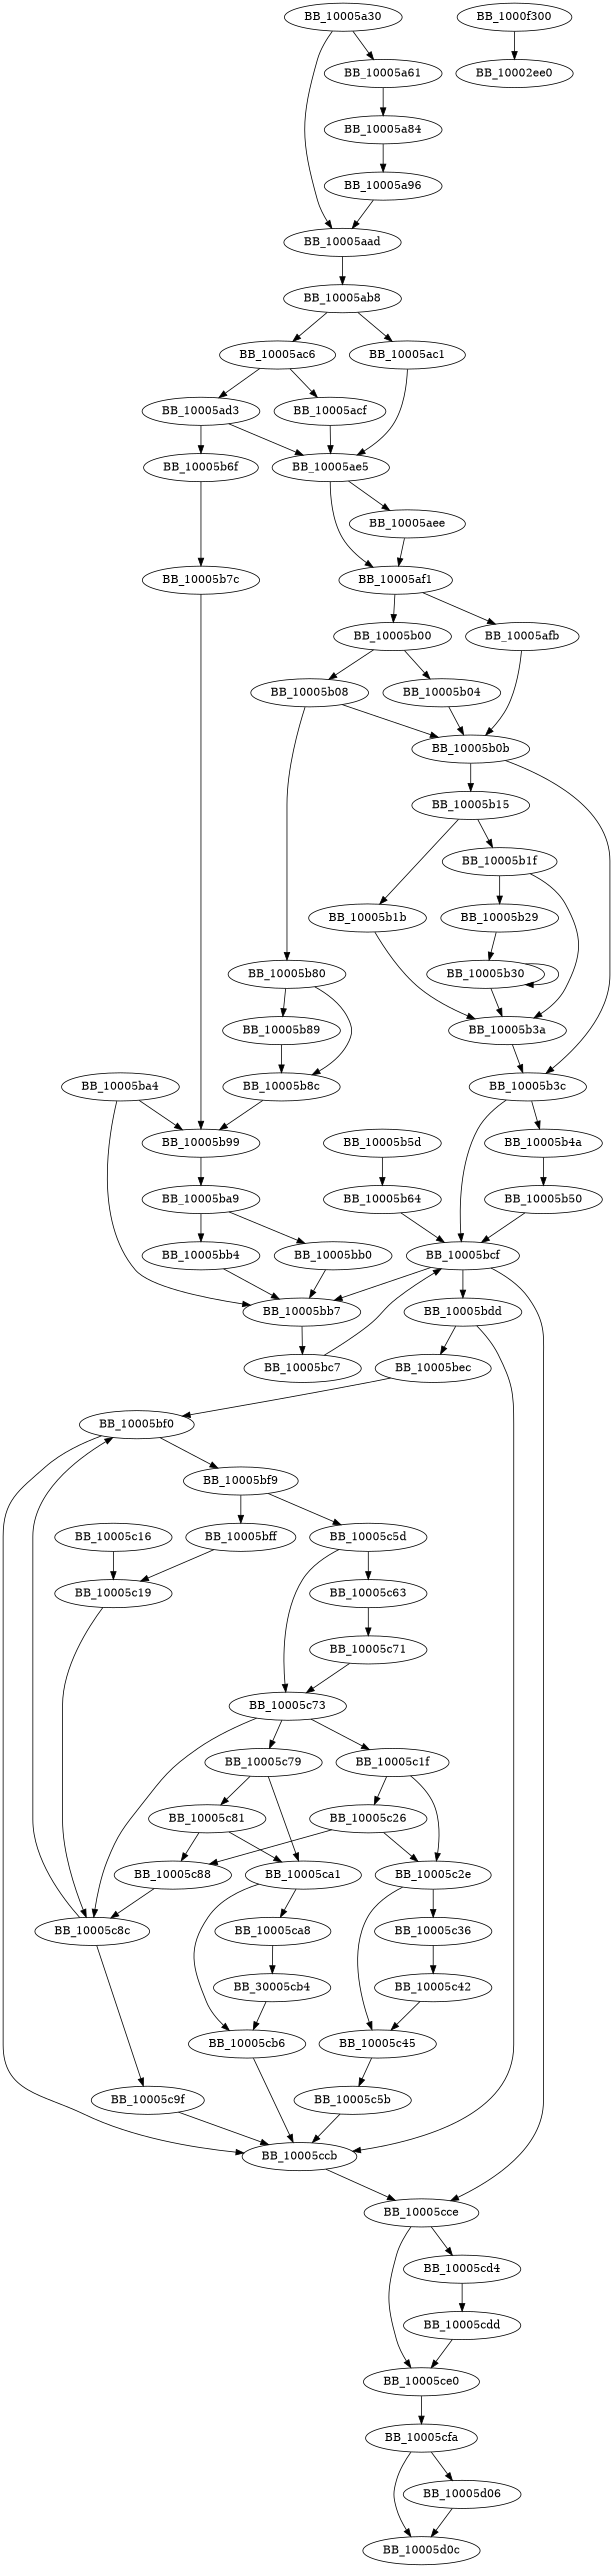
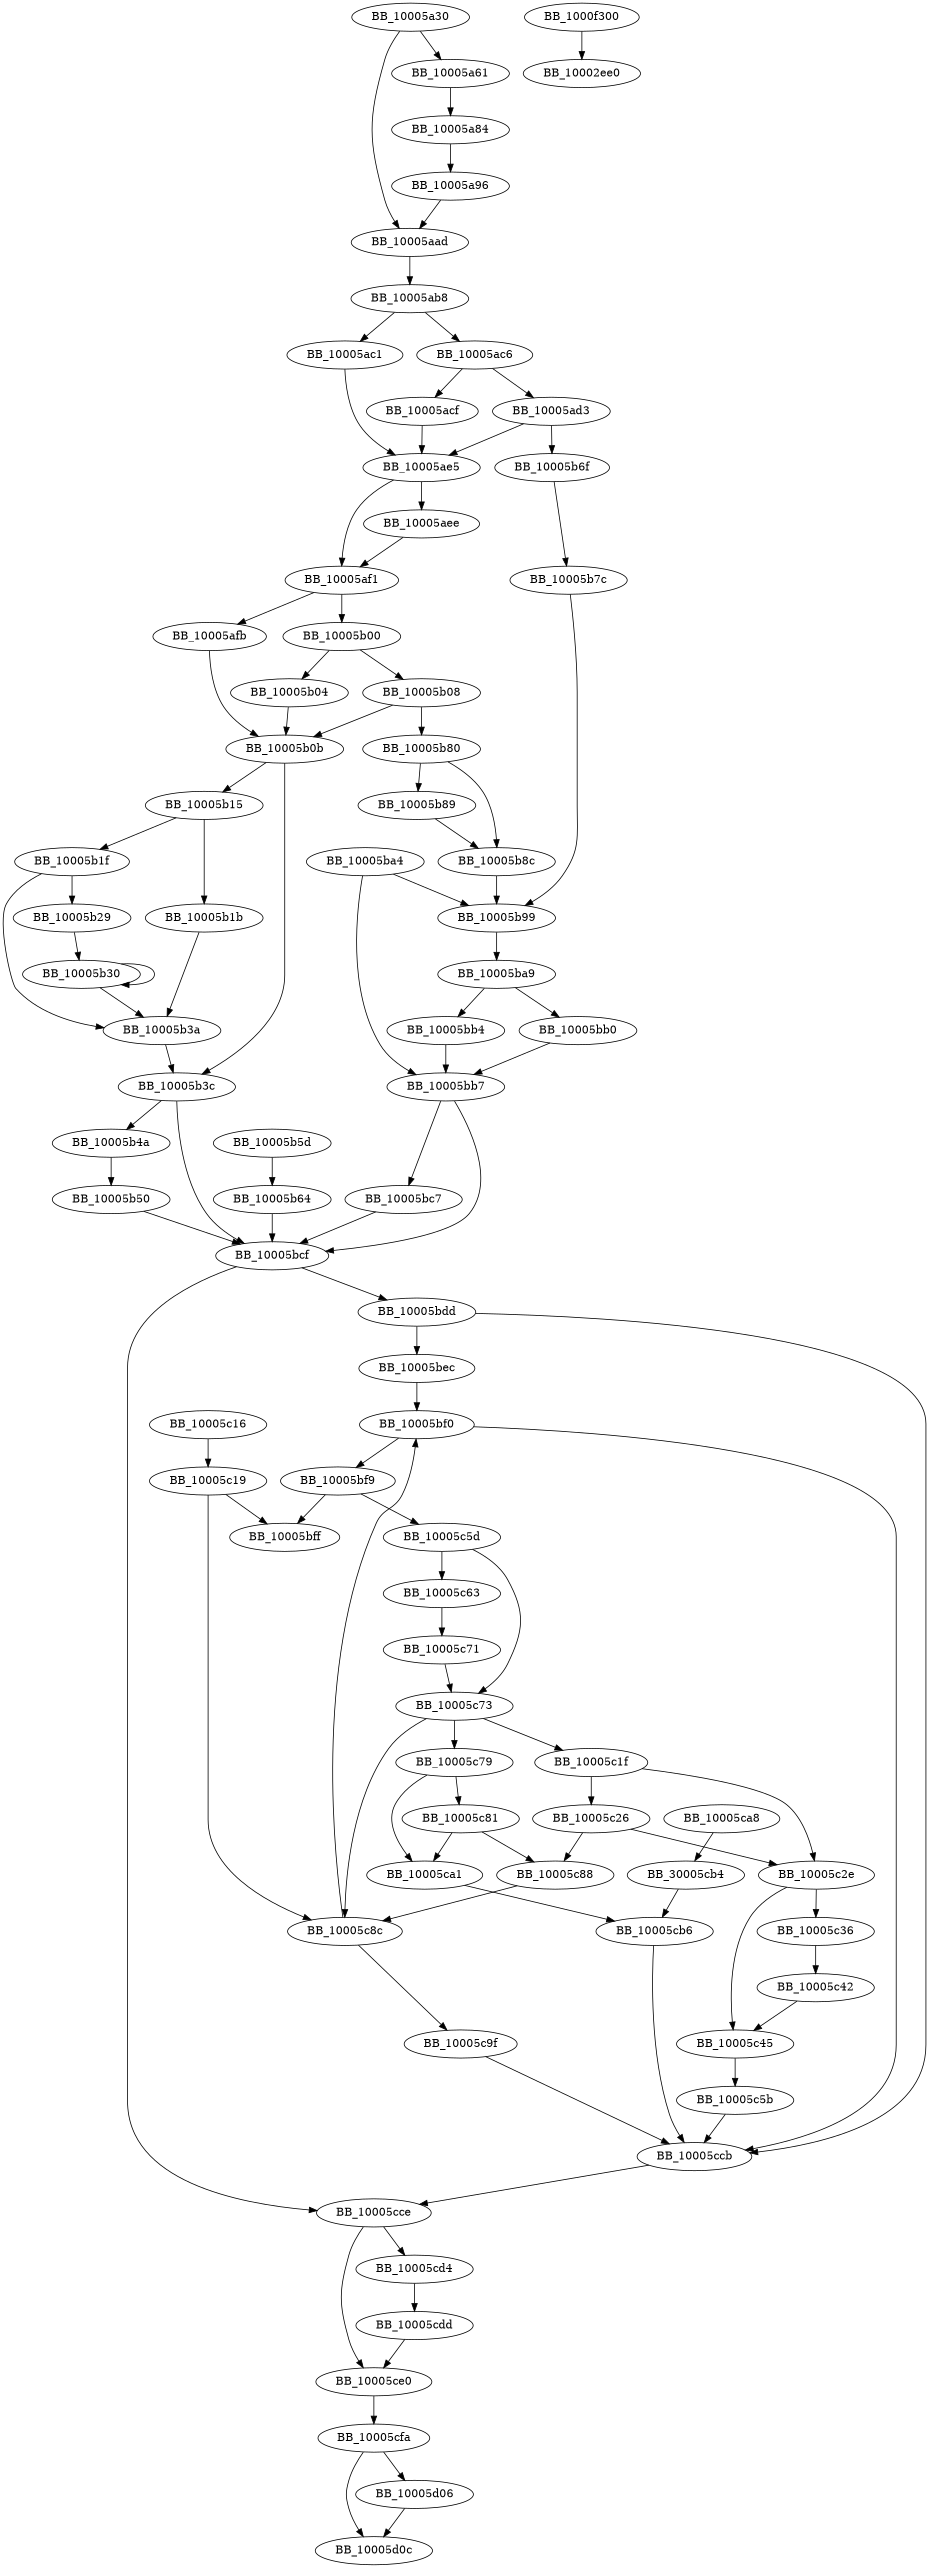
  digraph {
    BB_10005a30
    BB_10005a61
    BB_10005aad
    BB_10005a84
    BB_10005ab8
    BB_10005a96
    BB_10005ac1
    BB_10005ac6
    BB_10005ae5
    BB_10005acf
    BB_10005ad3
    BB_10005aee
    BB_10005af1
    BB_10005b6f
    BB_10005afb
    BB_10005b00
    BB_10005b7c
    BB_10005b99
    BB_10005b80
    BB_10005b89
    BB_10005b8c
    BB_10005b0b
    BB_10005b04
    BB_10005b08
    BB_10005b15
    BB_10005b3c
    BB_10005b1b
    BB_10005b1f
    BB_10005b4a
    BB_10005bcf
    BB_10005b3a
    BB_10005b29
    BB_10005b50
    BB_10005bdd
    BB_10005cce
    BB_10005b30
    BB_10005b5d
    BB_10005b64
    BB_10005bec
    BB_10005ccb
    BB_10005cd4
    BB_10005ce0
    BB_10005ba9
    BB_10005ba4
    BB_10005bb7
    BB_10005bb0
    BB_10005bb4
    BB_10005bc7
    BB_10005bf0
    BB_10005cdd
    BB_10005cfa
    BB_10005bf9
    BB_10005bff
    BB_10005c5d
    BB_10005c19
    BB_10005c63
    BB_10005c73
    BB_10005c8c
    BB_10005c71
    BB_10005c1f
    BB_10005c79
    BB_10005c16
    BB_10005c26
    BB_10005c2e
    BB_10005c9f
    BB_10005c88
    BB_10005c36
    BB_10005c45
    BB_10005c42
    BB_10005c5b
    BB_10005c81
    BB_10005ca1
    BB_10005ca8
    BB_10005cb6
    n75 [label=BB_30005cb4]
    BB_10005d06
    BB_10005d0c
    BB_1000f300
    BB_10002ee0
    BB_10005a30 -> BB_10005a61
    BB_10005a30 -> BB_10005aad
    BB_10005a61 -> BB_10005a84
    BB_10005aad -> BB_10005ab8
    BB_10005a84 -> BB_10005a96
    BB_10005ab8 -> BB_10005ac1
    BB_10005ab8 -> BB_10005ac6
    BB_10005a96 -> BB_10005aad
    BB_10005ac1 -> BB_10005ae5
    BB_10005ac6 -> BB_10005acf
    BB_10005ac6 -> BB_10005ad3
    BB_10005ae5 -> BB_10005aee
    BB_10005ae5 -> BB_10005af1
    BB_10005acf -> BB_10005ae5
    BB_10005ad3 -> BB_10005ae5
    BB_10005ad3 -> BB_10005b6f
    BB_10005aee -> BB_10005af1
    BB_10005af1 -> BB_10005afb
    BB_10005af1 -> BB_10005b00
    BB_10005b6f -> BB_10005b7c
    BB_10005afb -> BB_10005b0b
    BB_10005b00 -> BB_10005b04
    BB_10005b00 -> BB_10005b08
    BB_10005b7c -> BB_10005b99
    BB_10005b99 -> BB_10005ba9
    BB_10005b80 -> BB_10005b89
    BB_10005b80 -> BB_10005b8c
    BB_10005b89 -> BB_10005b8c
    BB_10005b8c -> BB_10005b99
    BB_10005b0b -> BB_10005b15
    BB_10005b0b -> BB_10005b3c
    BB_10005b04 -> BB_10005b0b
    BB_10005b08 -> BB_10005b80
    BB_10005b08 -> BB_10005b0b
    BB_10005b15 -> BB_10005b1b
    BB_10005b15 -> BB_10005b1f
    BB_10005b3c -> BB_10005b4a
    BB_10005b3c -> BB_10005bcf
    BB_10005b1b -> BB_10005b3a
    BB_10005b1f -> BB_10005b3a
    BB_10005b1f -> BB_10005b29
    BB_10005b4a -> BB_10005b50
    BB_10005bcf -> BB_10005bdd
    BB_10005bcf -> BB_10005cce
    BB_10005b3a -> BB_10005b3c
    BB_10005b29 -> BB_10005b30
    BB_10005b50 -> BB_10005bcf
    BB_10005bdd -> BB_10005bec
    BB_10005bdd -> BB_10005ccb
    BB_10005cce -> BB_10005cd4
    BB_10005cce -> BB_10005ce0
    BB_10005b30 -> BB_10005b3a
    BB_10005b30 -> BB_10005b30
    BB_10005b5d -> BB_10005b64
    BB_10005b64 -> BB_10005bcf
    BB_10005bec -> BB_10005bf0
    BB_10005ccb -> BB_10005cce
    BB_10005cd4 -> BB_10005cdd
    BB_10005ce0 -> BB_10005cfa
    BB_10005ba9 -> BB_10005bb0
    BB_10005ba9 -> BB_10005bb4
    BB_10005ba4 -> BB_10005b99
    BB_10005ba4 -> BB_10005bb7
-   BB_10005bcf -> BB_10005bb7
+   BB_10005bb7 -> BB_10005bcf
    BB_10005bb7 -> BB_10005bc7
    BB_10005bb0 -> BB_10005bb7
    BB_10005bb4 -> BB_10005bb7
    BB_10005bc7 -> BB_10005bcf
    BB_10005bf0 -> BB_10005ccb
    BB_10005bf0 -> BB_10005bf9
    BB_10005cdd -> BB_10005ce0
    BB_10005cfa -> BB_10005d06
    BB_10005cfa -> BB_10005d0c
    BB_10005bf9 -> BB_10005bff
    BB_10005bf9 -> BB_10005c5d
-   BB_10005bff -> BB_10005c19
+   BB_10005c19 -> BB_10005bff
    BB_10005c5d -> BB_10005c63
    BB_10005c5d -> BB_10005c73
    BB_10005c19 -> BB_10005c8c
    BB_10005c63 -> BB_10005c71
    BB_10005c73 -> BB_10005c8c
    BB_10005c73 -> BB_10005c1f
    BB_10005c73 -> BB_10005c79
    BB_10005c8c -> BB_10005bf0
    BB_10005c8c -> BB_10005c9f
    BB_10005c71 -> BB_10005c73
    BB_10005c1f -> BB_10005c26
    BB_10005c1f -> BB_10005c2e
    BB_10005c79 -> BB_10005c81
    BB_10005c79 -> BB_10005ca1
    BB_10005c16 -> BB_10005c19
    BB_10005c26 -> BB_10005c2e
    BB_10005c26 -> BB_10005c88
    BB_10005c2e -> BB_10005c36
    BB_10005c2e -> BB_10005c45
    BB_10005c9f -> BB_10005ccb
    BB_10005c88 -> BB_10005c8c
    BB_10005c36 -> BB_10005c42
    BB_10005c45 -> BB_10005c5b
    BB_10005c42 -> BB_10005c45
    BB_10005c5b -> BB_10005ccb
    BB_10005c81 -> BB_10005c88
    BB_10005c81 -> BB_10005ca1
-   BB_10005ca1 -> BB_10005ca8
    BB_10005ca1 -> BB_10005cb6
    BB_10005ca8 -> n75
    BB_10005cb6 -> BB_10005ccb
    n75 -> BB_10005cb6
    BB_10005d06 -> BB_10005d0c
    BB_1000f300 -> BB_10002ee0
  }
